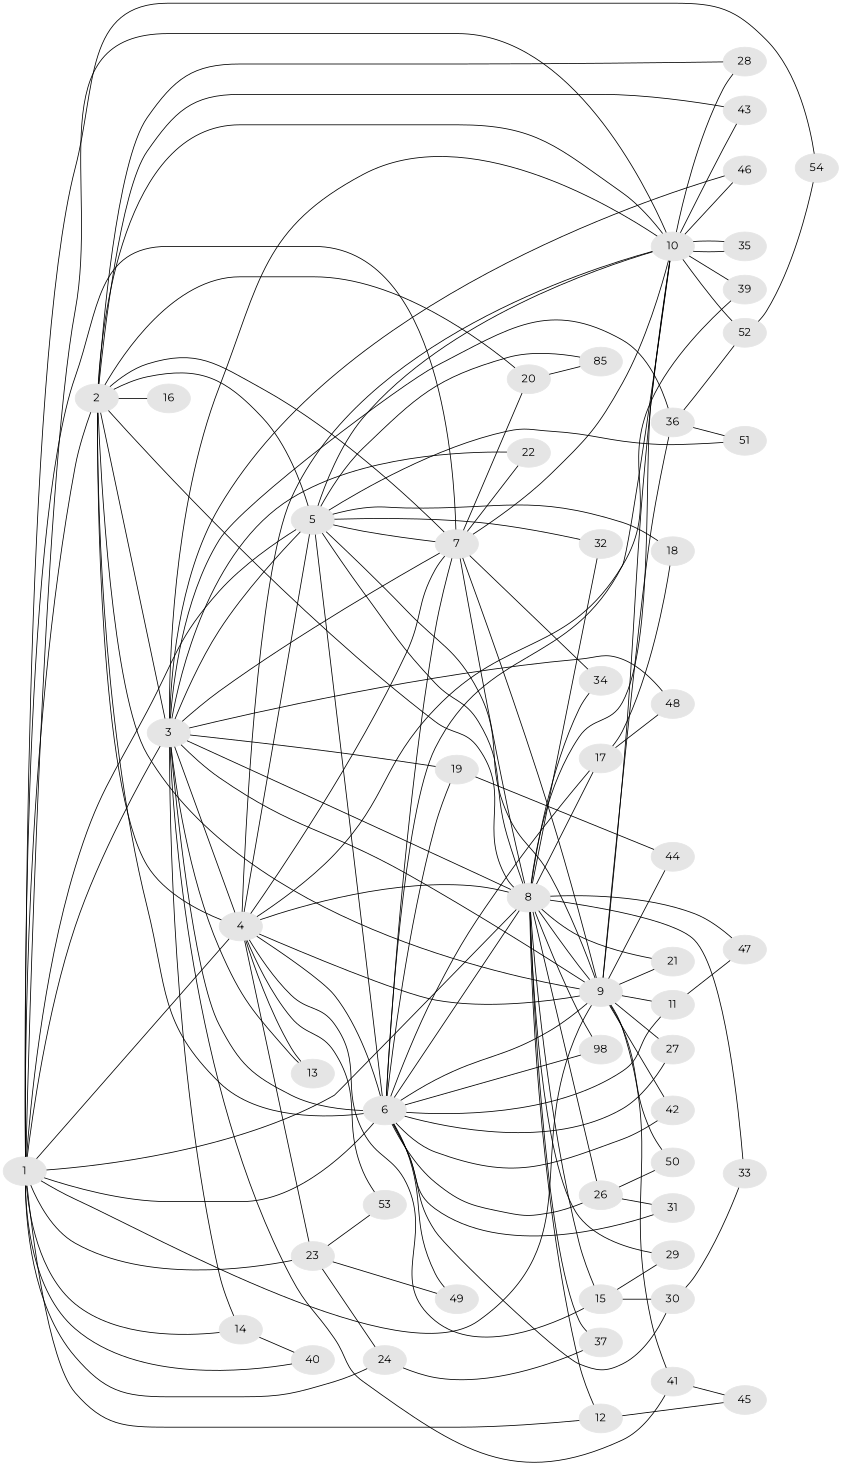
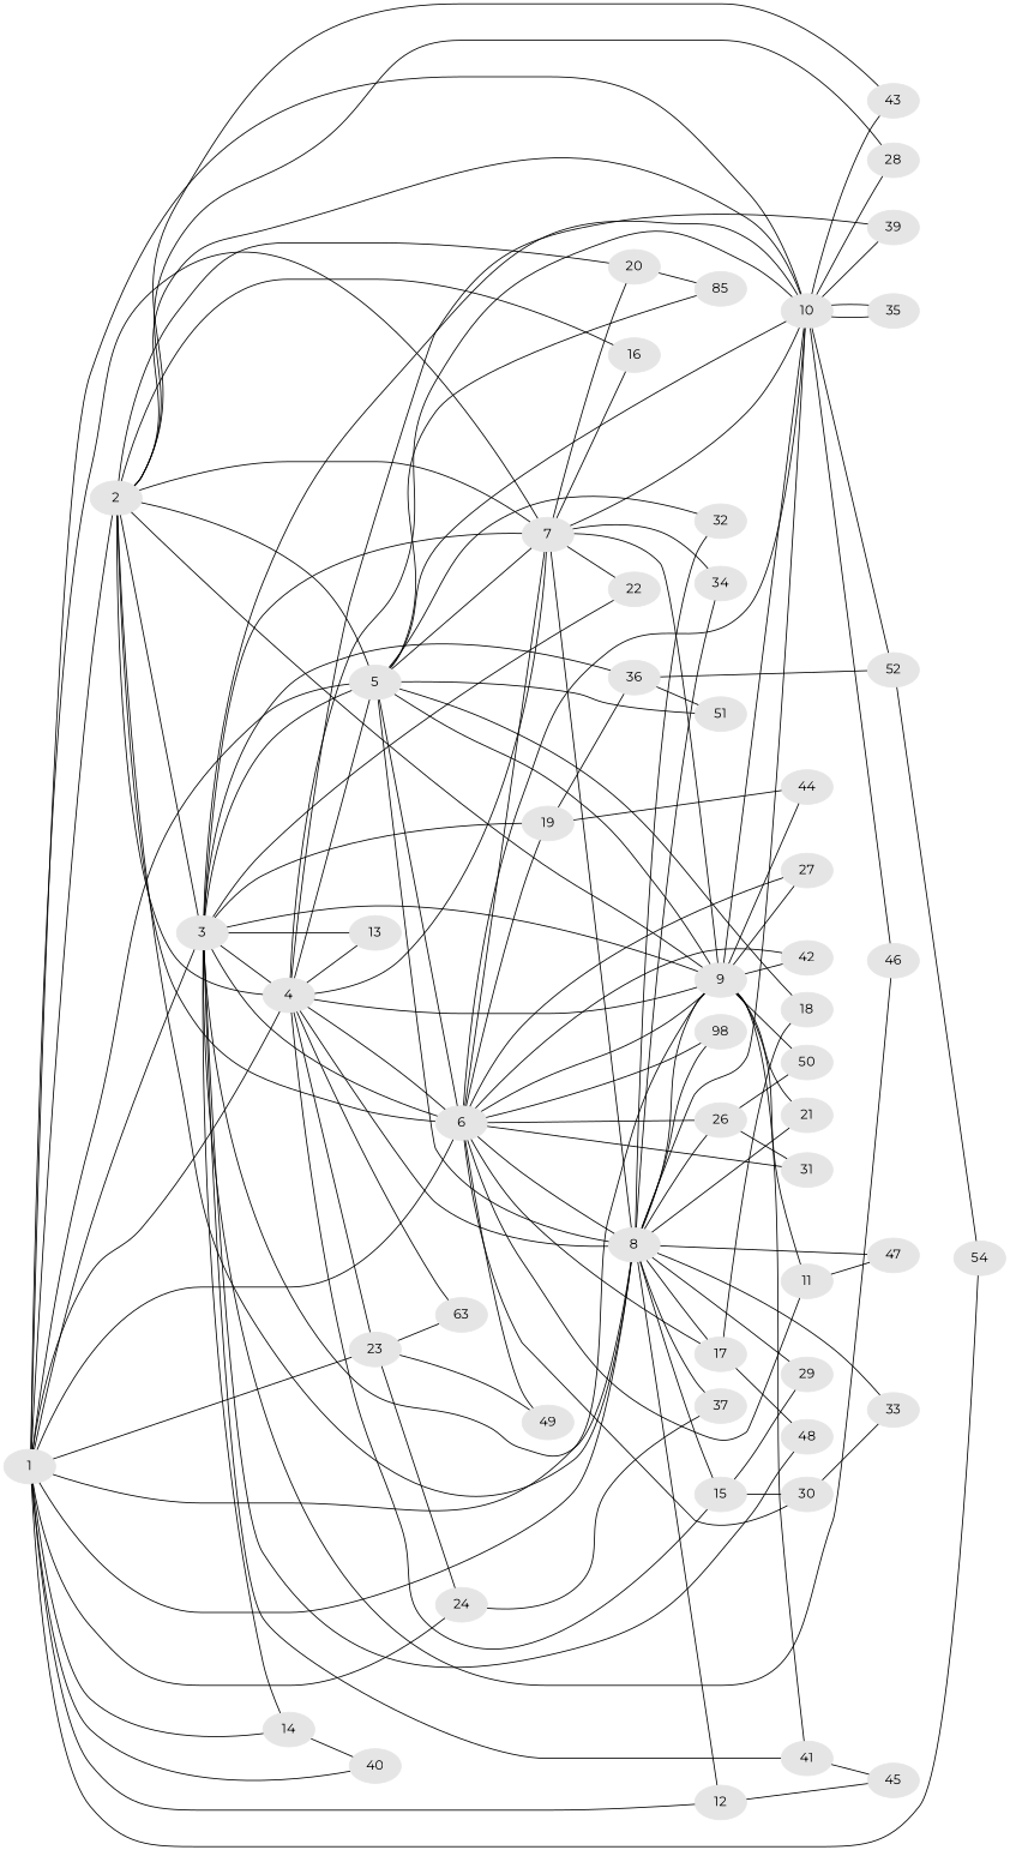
  graph {
    fontname=Montserrat
    rankdir=LR
    node [color=gray90 fontname=Montserrat style=filled]
    edge [fontname=Montserrat]
    1
    2
    3
    4
    5
    6
    7
    8
    9
    10
    12
    14
    23
    24
    40
    54
    16
    20
    28
    43
    13
    19
    22
    36
    41
    46
    48
    15
    39
-   53
+   53 [label=63]
    18
    n32 [label=85]
    32
    51
    11
    17
    26
    27
    30
    31
    n41 [label=98]
    42
    49
    34
    21
    29
    33
    37
    47
    44
    50
    35
    52
    45
    1 -- 2
    1 -- 3
    1 -- 4
    1 -- 5
    1 -- 6
    1 -- 7
    1 -- 8
    1 -- 9
    1 -- 10
    1 -- 12
    1 -- 14
    1 -- 23
    1 -- 24
    1 -- 40
    1 -- 54
    2 -- 3
    2 -- 4
    2 -- 5
    2 -- 6
    2 -- 7
    2 -- 8
    2 -- 9
    2 -- 10
    2 -- 16
    2 -- 20
    2 -- 28
    2 -- 43
    3 -- 4
    3 -- 5
    3 -- 6
    3 -- 7
    3 -- 8
    3 -- 9
    3 -- 10
    3 -- 14
    3 -- 13
    3 -- 19
    3 -- 22
    3 -- 36
    3 -- 41
    3 -- 46
    3 -- 48
    4 -- 5
    4 -- 6
    4 -- 7
    4 -- 8
    4 -- 9
    4 -- 10
    4 -- 23
    4 -- 13
    4 -- 15
    4 -- 39
    4 -- 53
    5 -- 6
    5 -- 7
    5 -- 8
    5 -- 9
    5 -- 10
    5 -- 18
    5 -- n32
    5 -- 32
    5 -- 51
    6 -- 7
    6 -- 8
    6 -- 9
    6 -- 10
    6 -- 19
    6 -- 11
    6 -- 17
    6 -- 26
    6 -- 27
    6 -- 30
    6 -- 31
    6 -- n41
    6 -- 42
    6 -- 49
    7 -- 8
    7 -- 9
    7 -- 10
+   7 -- 16
    7 -- 20
    7 -- 22
    7 -- 34
    8 -- 9
    8 -- 10
    8 -- 12
    8 -- 15
    8 -- 32
    8 -- 17
    8 -- 26
    8 -- n41
    8 -- 34
    8 -- 21
    8 -- 29
    8 -- 33
    8 -- 37
    8 -- 47
    9 -- 10
    9 -- 41
    9 -- 11
    9 -- 27
    9 -- 42
    9 -- 21
    9 -- 44
    9 -- 50
    10 -- 28
    10 -- 43
    10 -- 46
    10 -- 39
    10 -- 35
    10 -- 35
    10 -- 52
    12 -- 45
    14 -- 40
    23 -- 24
    23 -- 53
    23 -- 49
    24 -- 37
    20 -- n32
-   9 -- 36
+   19 -- 36
    19 -- 44
    36 -- 51
    36 -- 52
    41 -- 45
    15 -- 30
    15 -- 29
    11 -- 47
    17 -- 48
    17 -- 18
    26 -- 31
    26 -- 50
    30 -- 33
    52 -- 54
  }
